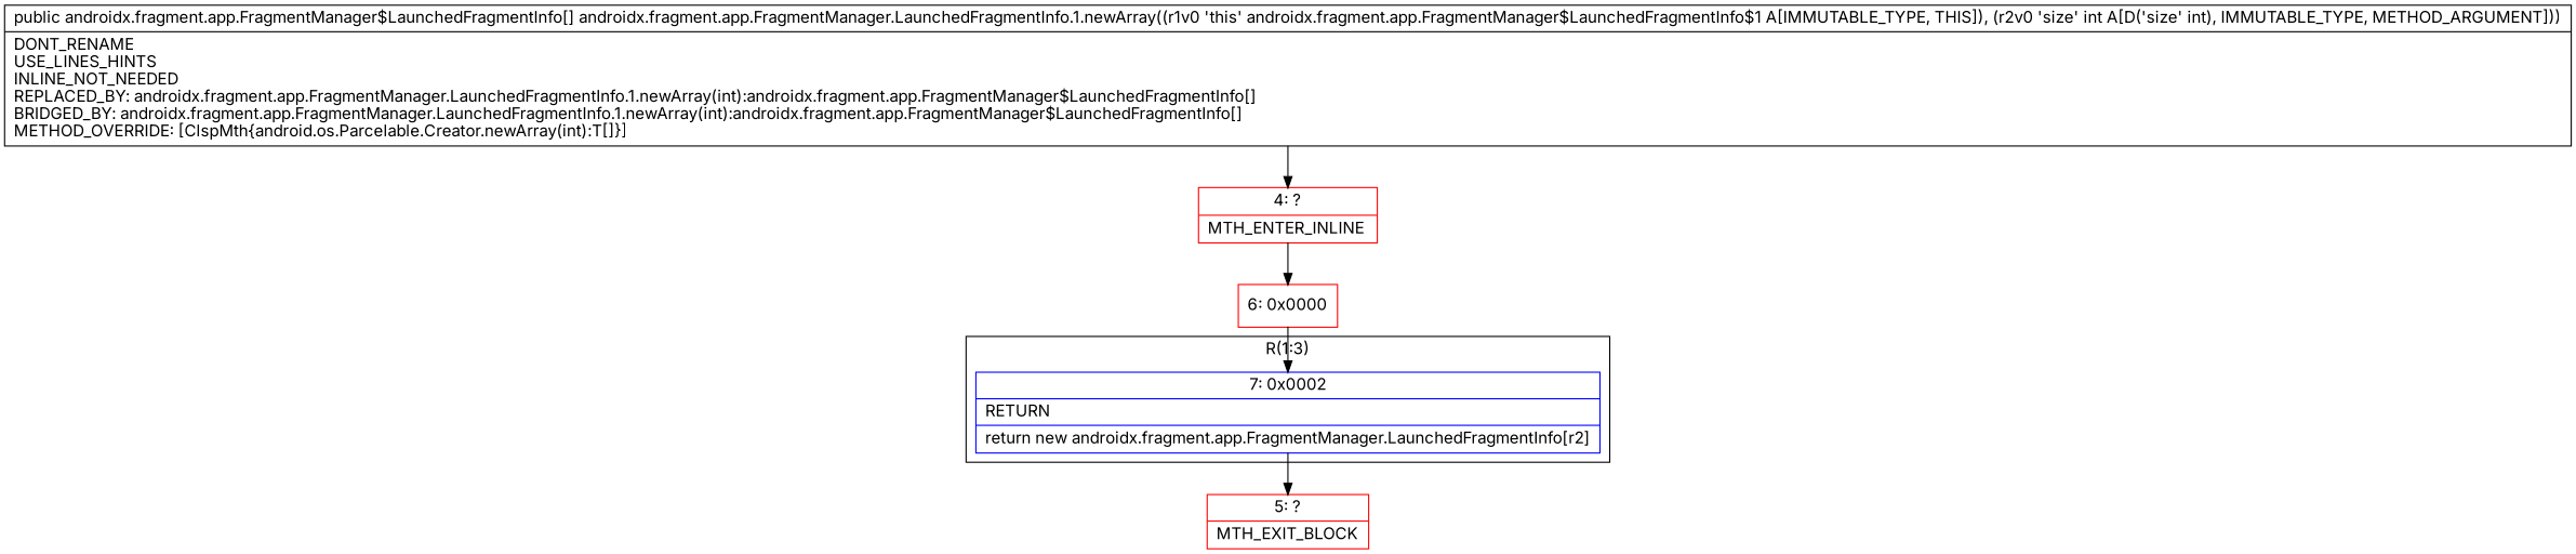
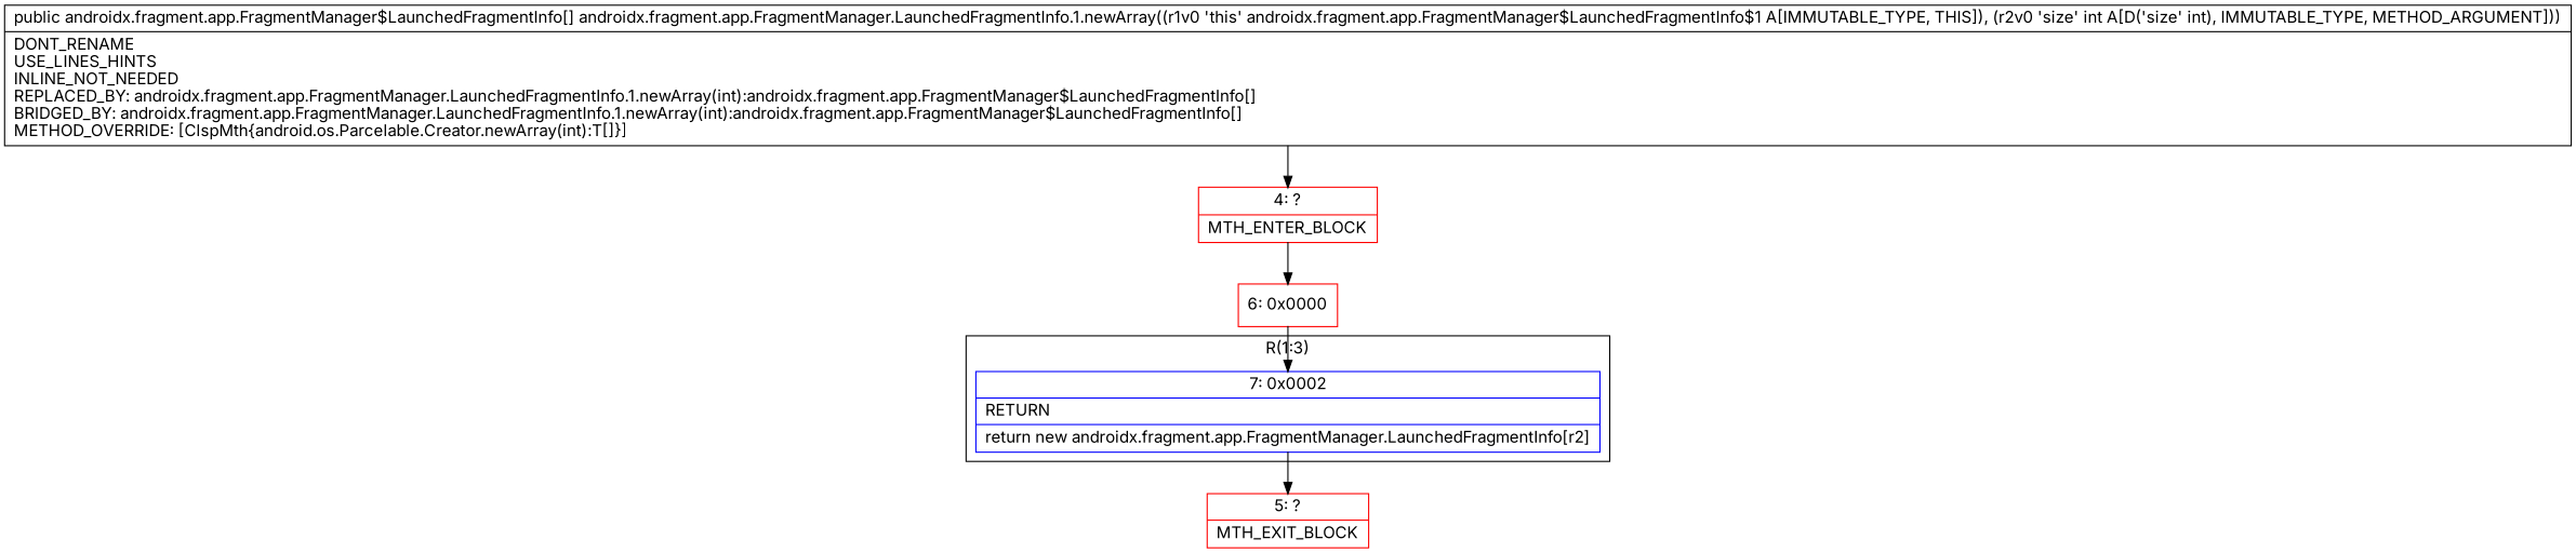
  digraph {
    fontname=Inter
    node [color=red fontname=Inter shape=record]
    edge [fontname=Inter]
    n1 [color=blue label="{7\:\ 0x0002|RETURN\l|return new androidx.fragment.app.FragmentManager.LaunchedFragmentInfo[r2]\l}"]
    n2 [label="{5\:\ ?|MTH_EXIT_BLOCK\l}"]
-   n3 [label="{4\:\ ?|MTH_ENTER_INLINE\l}"]
+   n3 [label="{4\:\ ?|MTH_ENTER_BLOCK\l}"]
    n4 [label="{6\:\ 0x0000}"]
    n5 [label="{public androidx.fragment.app.FragmentManager$LaunchedFragmentInfo[] androidx.fragment.app.FragmentManager.LaunchedFragmentInfo.1.newArray((r1v0 'this' androidx.fragment.app.FragmentManager$LaunchedFragmentInfo$1 A[IMMUTABLE_TYPE, THIS]), (r2v0 'size' int A[D('size' int), IMMUTABLE_TYPE, METHOD_ARGUMENT]))  | DONT_RENAME\lUSE_LINES_HINTS\lINLINE_NOT_NEEDED\lREPLACED_BY: androidx.fragment.app.FragmentManager.LaunchedFragmentInfo.1.newArray(int):androidx.fragment.app.FragmentManager$LaunchedFragmentInfo[]\lBRIDGED_BY: androidx.fragment.app.FragmentManager.LaunchedFragmentInfo.1.newArray(int):androidx.fragment.app.FragmentManager$LaunchedFragmentInfo[]\lMETHOD_OVERRIDE: [ClspMth\{android.os.Parcelable.Creator.newArray(int):T[]\}]\l}" color=""]
    subgraph cluster_1 {
      label="R(1:3)"
      n1
    }
    n1 -> n2
    n3 -> n4
    n4 -> n1
    n5 -> n3
  }
